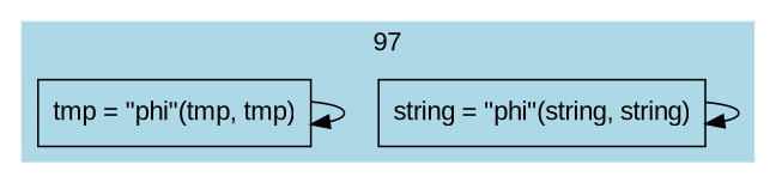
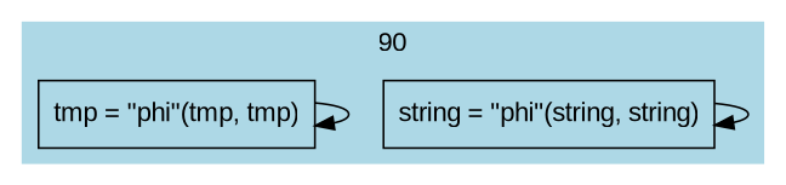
  digraph {
    fontname="Liberation Sans"
    node [shape=box fontname="Liberation Sans"]
    edge [fontname="Liberation Sans"]
    n1 [label="string = \"phi\"(string, string)"]
    n2 [label="tmp = \"phi\"(tmp, tmp)"]
    subgraph cluster_1 {
      color=lightblue
-     label=97
+     label=90
      style=filled
      n1
      n2
    }
    n1 -> n1
    n2 -> n2
  }
